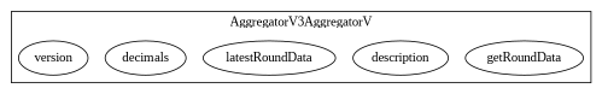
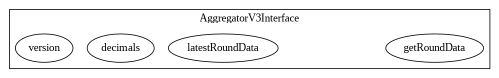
  strict digraph {
    fontname="Liberation Serif"
    node [fontname="Liberation Serif"]
    n1 [label=getRoundData]
-   n2 [label=description]
    n3 [label=latestRoundData]
    n4 [label=decimals]
    n5 [label=version]
    subgraph cluster_1 {
-     label=AggregatorV3AggregatorV
+     label=AggregatorV3Interface
      n1
-     n2
      n3
      n4
      n5
    }
    subgraph cluster_2 {
      label="[Solidity]"
    }
  }
